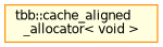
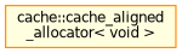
  digraph {
    rankdir=LR
    fontname="DejaVu Sans"
-   n1 [color=darkorange fillcolor=lightyellow fontname="DejaVu Sans" fontsize=10 height=0.2 label="tbb::cache_aligned\l_allocator\< void \>" shape=box style=filled width=0.4]
+   n1 [color=darkorange fillcolor=lightyellow fontname="DejaVu Sans" fontsize=10 height=0.2 label="cache::cache_aligned\l_allocator\< void \>" shape=box style=filled width=0.4]
  }
